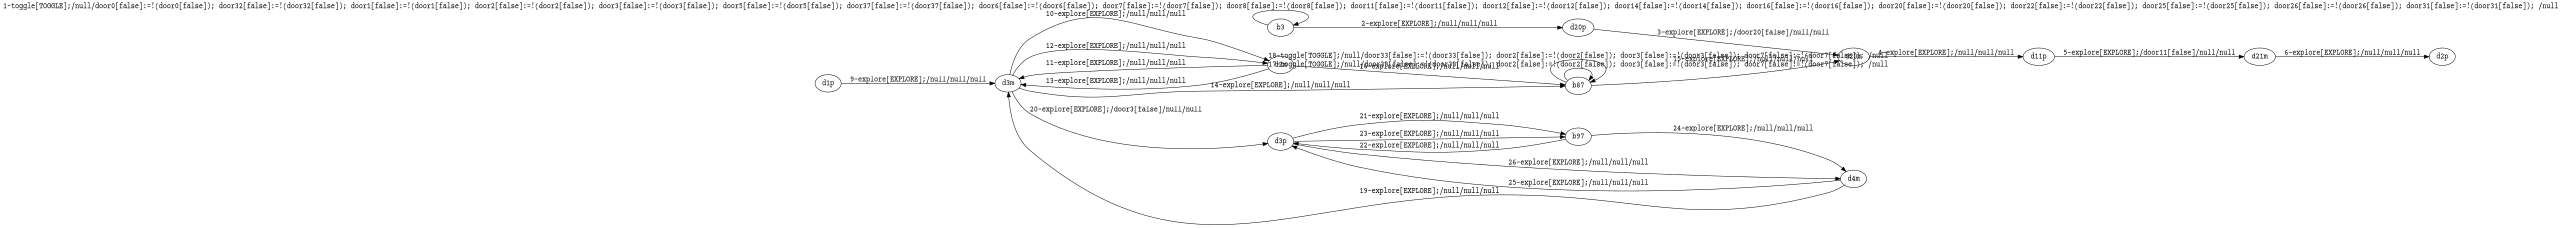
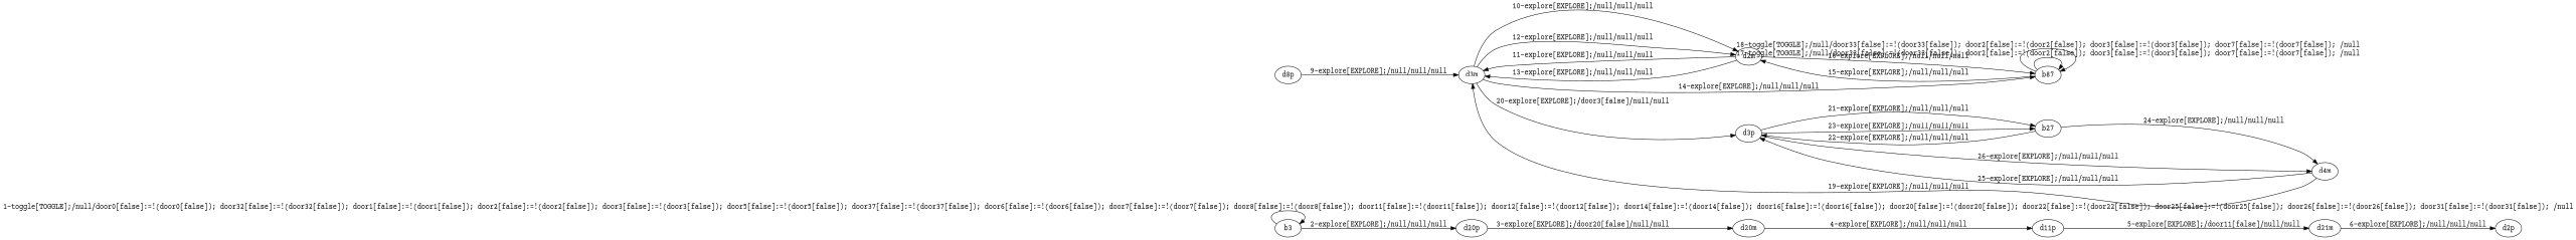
  digraph {
    fontname="Courier Prime"
    rankdir=LR
    node [fontname="Courier Prime"]
    edge [fontname="Courier Prime"]
    n1 [label=b3]
    d20p
    d20m
    d11p
    n5 [label=d21m]
    n6 [label=d2p]
-   d1p
+   d1p [label=d8p]
    d3m
    d2m
    b87
    d3p
-   b27 [label=b97]
+   b27
    d4m
    n1 -> n1 [label="1-toggle[TOGGLE];/null/door0[false]:=!(door0[false]); door32[false]:=!(door32[false]); door1[false]:=!(door1[false]); door2[false]:=!(door2[false]); door3[false]:=!(door3[false]); door5[false]:=!(door5[false]); door37[false]:=!(door37[false]); door6[false]:=!(door6[false]); door7[false]:=!(door7[false]); door8[false]:=!(door8[false]); door11[false]:=!(door11[false]); door12[false]:=!(door12[false]); door14[false]:=!(door14[false]); door16[false]:=!(door16[false]); door20[false]:=!(door20[false]); door22[false]:=!(door22[false]); door25[false]:=!(door25[false]); door26[false]:=!(door26[false]); door31[false]:=!(door31[false]); /null"]
    n1 -> d20p [label="2-explore[EXPLORE];/null/null/null"]
    d20p -> d20m [label="3-explore[EXPLORE];/door20[false]/null/null"]
    d20m -> d11p [label="4-explore[EXPLORE];/null/null/null"]
    d11p -> n5 [label="5-explore[EXPLORE];/door11[false]/null/null"]
    n5 -> n6 [label="6-explore[EXPLORE];/null/null/null"]
    d1p -> d3m [label="9-explore[EXPLORE];/null/null/null"]
    d3m -> d2m [label="10-explore[EXPLORE];/null/null/null"]
    d3m -> d2m [label="12-explore[EXPLORE];/null/null/null"]
    d3m -> b87 [label="14-explore[EXPLORE];/null/null/null"]
    d3m -> d3p [label="20-explore[EXPLORE];/door3[false]/null/null"]
    d2m -> d3m [label="11-explore[EXPLORE];/null/null/null"]
    d2m -> d3m [label="13-explore[EXPLORE];/null/null/null"]
    d2m -> b87 [label="16-explore[EXPLORE];/null/null/null"]
-   b87 -> d20m [label="15-explore[EXPLORE];/null/null/null"]
+   b87 -> d2m [label="15-explore[EXPLORE];/null/null/null"]
    b87 -> b87 [label="17-toggle[TOGGLE];/null/door33[false]:=!(door33[false]); door2[false]:=!(door2[false]); door3[false]:=!(door3[false]); door7[false]:=!(door7[false]); /null"]
    b87 -> b87 [label="18-toggle[TOGGLE];/null/door33[false]:=!(door33[false]); door2[false]:=!(door2[false]); door3[false]:=!(door3[false]); door7[false]:=!(door7[false]); /null"]
    d3p -> b27 [label="21-explore[EXPLORE];/null/null/null"]
    d3p -> b27 [label="23-explore[EXPLORE];/null/null/null"]
    d3p -> d4m [label="26-explore[EXPLORE];/null/null/null"]
    b27 -> d3p [label="22-explore[EXPLORE];/null/null/null"]
    b27 -> d4m [label="24-explore[EXPLORE];/null/null/null"]
    d4m -> d3m [label="19-explore[EXPLORE];/null/null/null"]
    d4m -> d3p [label="25-explore[EXPLORE];/null/null/null"]
  }
